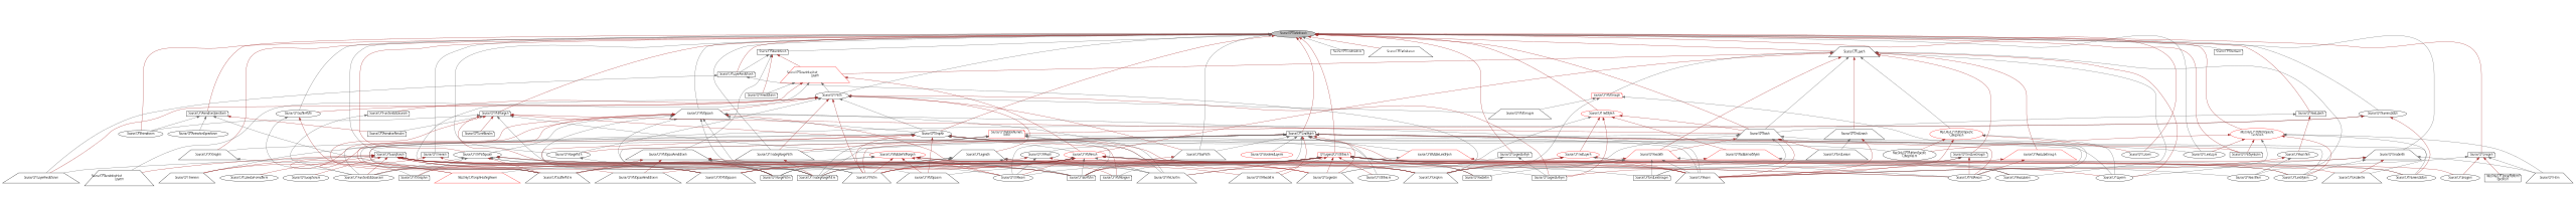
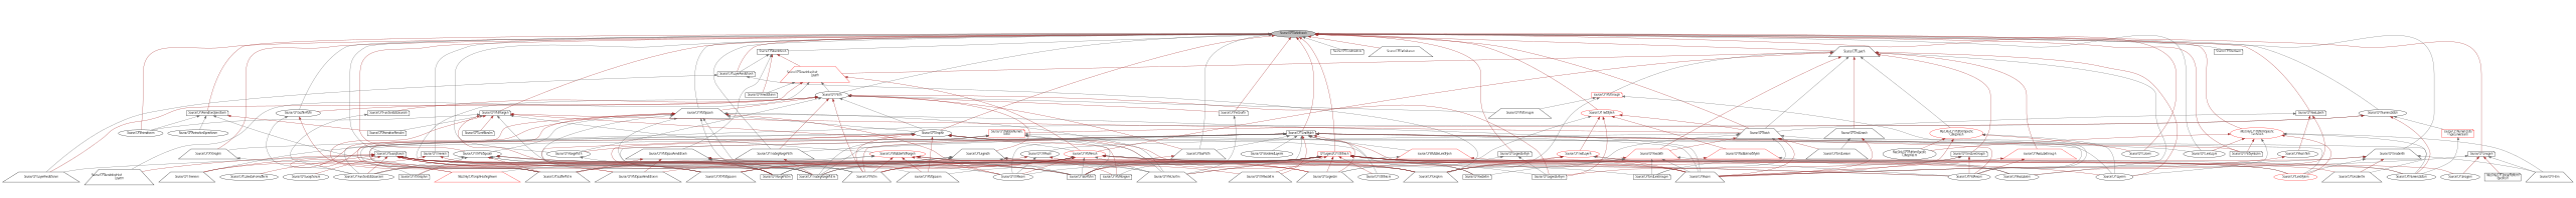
  digraph {
    fontname="Comic Neue"
    node [color=black fontname="Comic Neue" fontsize=10 shape=trapezium]
    edge [color=gray40 dir=back fontname="Comic Neue" fontsize=10 labelfontname="Lucinda Grande" labelfontsize=10 style=solid]
    n1 [fillcolor=grey75 fontcolor=black height=0.2 label="Source/CPTDefinitions.h" shape=ellipse style=filled width=0.4]
    n2 [height=0.2 label="Source/CPTAnimationOperation.h" shape=note width=0.4]
    n3 [height=0.2 label="Source/CPTAnimation.m" shape=ellipse width=0.4]
    n4 [height=0.2 label="Source/CPTAnnotation.h" shape=note width=0.4]
    n5 [height=0.2 label="Source/CPTPlot.h" shape=ellipse width=0.4]
    n6 [height=0.2 label="Source/CPTGraph.h" shape=ellipse width=0.4]
    n7 [height=0.2 label="Source/CPTXYGraph.h" width=0.4]
    n8 [height=0.2 label="Source/CPTPlotSpace.h" width=0.4]
    n9 [height=0.2 label="Source/CPTXYPlotSpace.h" shape=ellipse width=0.4]
    n10 [height=0.2 label="Source/CPTBarPlot.h" width=0.4]
    n11 [height=0.2 label="Source/CPTScatterPlot.h" shape=ellipse width=0.4]
+   n12 [height=0.2 label="Source/CPTPieChart.h" shape=note width=0.4]
    n13 [height=0.2 label="Source/CPTRangePlot.h" shape=ellipse width=0.4]
    n14 [height=0.2 label="Source/CPTTradingRangePlot.h" width=0.4]
    n15 [height=0.2 label="Source/CPTLayerAnnotation.h" shape=note width=0.4]
    n16 [height=0.2 label="Source/CPTExceptions.h" shape=note width=0.4]
    n17 [height=0.2 label="Source/CPTAxis.h" width=0.4]
    n18 [height=0.2 label="Source/CPTGradient.h" width=0.4]
    n19 [height=0.2 label="Source/CPTAxisLabel.h" shape=note width=0.4]
    n20 [height=0.2 label="Source/CPTColor.m" shape=ellipse width=0.4]
    n21 [height=0.2 label="Source/CPTConstraints.m" shape=note width=0.4]
    n22 [height=0.2 label="Source/CPTDefinitions.m" width=0.4]
    n23 [height=0.2 label="Source/CPTImage.h" shape=note width=0.4]
    n24 [height=0.2 label="Source/CPTLayer.h" width=0.4]
    n25 [height=0.2 label="Source/CPTLegendEntry.h" shape=note width=0.4]
    n26 [height=0.2 label="Source/CPTLineCap.m" shape=ellipse width=0.4]
    n27 [height=0.2 label="Source/CPTLineStyle.h" shape=note width=0.4]
    n28 [height=0.2 label="Source/CPTPlotSymbol.m" shape=note width=0.4]
    n29 [height=0.2 label="Source/CPTNumericData.h" shape=ellipse width=0.4]
    n30 [height=0.2 label="Source/CPTPlotRange.h" shape=note width=0.4]
    n31 [height=0.2 label="Source/CPTShadow.m" shape=note width=0.4]
    n32 [color=red height=0.2 label="Source/CPTTextStyle.h" shape=ellipse width=0.4]
    n33 [height=0.2 label="Source/CPTTheme.h" shape=note width=0.4]
    n34 [color=red height=0.2 label="CPTLegend/CPTUtilities.h" shape=note width=0.4]
    n35 [color=red height=0.2 label="MacOnly/CPTPlatformSpecific\lFunctions.h" shape=ellipse width=0.4]
    n36 [height=0.2 label="Source/CPTAnimationOperation.m" shape=ellipse width=0.4]
    n37 [height=0.2 label="Source/CPTAnimationPeriod.m" shape=note width=0.4]
    n38 [height=0.2 label="Source/CPTXYPlotSpace.m" width=0.4]
    n39 [height=0.2 label="Source/CPTAnnotation.m" shape=note width=0.4]
    n40 [color=red height=0.2 label="Source/CPTAnnotationHost\lLayer.h" width=0.4]
    n41 [height=0.2 label="Source/CPTPlotSpaceAnnotation.h" width=0.4]
    n42 [height=0.2 label="Source/CPTPlot.m" width=0.4]
    n43 [height=0.2 label="Source/CPTLegend.h" width=0.4]
    n44 [height=0.2 label="Source/CPTFunctionDataSource.h" shape=note width=0.4]
    n45 [height=0.2 label="Source/CPTLegendEntry.m" shape=note width=0.4]
    n46 [height=0.2 label="Source/CPTPlotGroup.m" width=0.4]
    n47 [color=red height=0.2 label="Source/CPTPlotArea.h" shape=ellipse width=0.4]
    n48 [height=0.2 label="Source/CPTAxisSet.m" shape=note width=0.4]
    n49 [height=0.2 label="Source/CPTGraph.m" width=0.4]
    n50 [color=red height=0.2 label="MacOnly/CPTGraphHostingView.m" width=0.4]
    n51 [height=0.2 label="Source/CPTLayer.m" shape=ellipse width=0.4]
    n52 [height=0.2 label="Source/CPTLegend.m" width=0.4]
    n53 [height=0.2 label="Source/CPTPlotSpace.m" width=0.4]
    n54 [height=0.2 label="Source/CPTTheme.m" width=0.4]
    n55 [height=0.2 label="MacOnly/CPTPlatformSpecific\lCategories.m" shape=ellipse width=0.4]
    n56 [height=0.2 label="Source/CPTXYGraph.m" shape=note width=0.4]
    n57 [height=0.2 label="Source/CPTAxis.m" width=0.4]
    n58 [height=0.2 label="Source/CPTPieChart.m" width=0.4]
    n59 [height=0.2 label="Source/CPTPlotSpaceAnnotation.m" width=0.4]
    n60 [height=0.2 label="Source/CPTRangePlot.m" shape=note width=0.4]
    n61 [height=0.2 label="Source/CPTScatterPlot.m" width=0.4]
    n62 [height=0.2 label="Source/CPTTradingRangePlot.m" shape=note width=0.4]
    n63 [height=0.2 label="Source/CPTXYAxis.m" shape=ellipse width=0.4]
    n64 [height=0.2 label="Source/CPTBarPlot.m" shape=note width=0.4]
    n65 [height=0.2 label="Source/CPTFunctionDataSource.m" shape=ellipse width=0.4]
    n66 [height=0.2 label="Source/CPTLayerAnnotation.m" width=0.4]
    n67 [height=0.2 label="Source/CPTAnnotationHost\lLayer.m" width=0.4]
    n68 [height=0.2 label="Source/CPTCalendarFormatter.m" shape=ellipse width=0.4]
    n69 [height=0.2 label="Source/CPTExceptions.m" shape=ellipse width=0.4]
    n70 [height=0.2 label="Source/CPTNumericData.m" shape=ellipse width=0.4]
    n71 [height=0.2 label="Source/CPTGridLineGroup.m" shape=note width=0.4]
    n72 [height=0.2 label="Source/CPTPlotArea.m" shape=ellipse width=0.4]
    n73 [color=red height=0.2 label="Source/CPTAxisSet.h" width=0.4]
    n74 [height=0.2 label="Source/CPTGridLines.m" width=0.4]
    n75 [height=0.2 label="Source/CPTXYAxis.h" shape=ellipse width=0.4]
    n76 [height=0.2 label="Source/CPTFill.m" width=0.4]
    n77 [height=0.2 label="Source/CPTGradient.m" width=0.4]
-   n78 [height=0.2 label="Source/CPTLineStyle.m" shape=ellipse width=0.4]
+   n78 [color=red height=0.2 label="Source/CPTLineStyle.m" shape=ellipse width=0.4]
    n79 [height=0.2 label="Source/CPTAxisLabel.m" shape=ellipse width=0.4]
    n80 [height=0.2 label="Source/CPTAxisTitle.h" shape=ellipse width=0.4]
    n81 [height=0.2 label="Source/CPTImage.m" shape=ellipse width=0.4]
    n82 [height=0.2 label="MacOnly/CPTImagePlatform\lSpecific.m" shape=note width=0.4]
-   n83 [height=0.2 label="Source/CPTAxisTitle.m" shape=ellipse width=0.4]
    n84 [color=red height=0.2 label="Source/CPTAxisLabelGroup.h" width=0.4]
    n85 [height=0.2 label="Source/CPTGridLineGroup.h" shape=note width=0.4]
    n86 [height=0.2 label="Source/CPTGridLines.h" width=0.4]
    n87 [color=red height=0.2 label="Source/CPTPlotGroup.h" shape=note width=0.4]
    n88 [color=red height=0.2 label="MacOnly/CPTPlatformSpecific\lCategories.h" shape=ellipse width=0.4]
    n89 [height=0.2 label="Source/CPTXYAxisSet.m" width=0.4]
-   n90 [color=red height=0.2 label="Source/CPTBorderedLayer.m" shape=ellipse width=0.4]
+   n90 [height=0.2 label="Source/CPTBorderedLayer.m" shape=ellipse width=0.4]
    n91 [color=red height=0.2 label="Source/CPTMutableLineStyle.h" width=0.4]
    n92 [height=0.2 label="Source/CPTUtilities.m" shape=ellipse width=0.4]
    n93 [color=red height=0.2 label="Source/CPTMutableNumeric\lData.h" shape=note width=0.4]
+   n94 [color=red height=0.2 label="Source/CPTNumericData\l+TypeConversion.h" shape=note width=0.4]
    n95 [height=0.2 label="Source/CPTLimitBand.m" shape=note width=0.4]
    n96 [color=red height=0.2 label="Source/CPTMutablePlotRange.h" shape=ellipse width=0.4]
    n97 [height=0.2 label="Source/CPTPlotRange.m" shape=note width=0.4]
    n98 [color=red height=0.2 label="Source/CPTTextLayer.h" shape=ellipse width=0.4]
    n99 [color=red height=0.2 label="Source/CPTMutableTextStyle.h" width=0.4]
    n1 -> n2 [color=brown]
    n1 -> n3 [color=brown]
    n1 -> n4
    n1 -> n5
    n1 -> n6 [color=brown]
    n1 -> n7 [color=brown]
    n1 -> n8
    n1 -> n9 [color=brown]
    n1 -> n10
    n1 -> n11
+   n1 -> n12 [color=brown]
    n1 -> n13
    n1 -> n14
    n1 -> n15 [color=brown]
    n1 -> n16
    n1 -> n17 [color=brown]
    n1 -> n18
    n1 -> n19 [color=brown]
    n1 -> n20 [color=brown]
    n1 -> n21
    n1 -> n22 [color=brown]
    n1 -> n23 [color=brown]
    n1 -> n24 [color=brown]
    n1 -> n25 [color=brown]
    n1 -> n26
    n1 -> n27 [color=brown]
    n1 -> n28 [color=brown]
    n1 -> n29
    n1 -> n30 [color=brown]
    n1 -> n31
    n1 -> n32 [color=brown]
    n1 -> n33
    n1 -> n34 [color=brown]
    n1 -> n35 [color=brown]
    n2 -> n3
    n2 -> n36
    n2 -> n37 [color=brown]
    n2 -> n38
    n4 -> n15
    n4 -> n39 [color=brown]
    n4 -> n40 [color=brown]
    n4 -> n41
    n5 -> n6
    n5 -> n8 [color=brown]
    n5 -> n10 [color=brown]
    n5 -> n11 [color=brown]
+   n5 -> n12 [color=brown]
    n5 -> n13
    n5 -> n14 [color=brown]
    n5 -> n38
    n5 -> n42 [color=brown]
    n5 -> n43 [color=brown]
    n5 -> n44 [color=brown]
    n5 -> n45 [color=brown]
    n5 -> n46
    n6 -> n7
    n6 -> n38 [color=brown]
    n6 -> n42 [color=brown]
    n6 -> n47
    n6 -> n48
    n6 -> n49 [color=brown]
    n6 -> n50 [color=brown]
    n6 -> n51
    n6 -> n52 [color=brown]
    n6 -> n53 [color=brown]
    n6 -> n54
-   n6 -> n55
    n7 -> n56
    n8 -> n6
    n8 -> n9
    n8 -> n42
    n8 -> n50 [color=brown]
    n8 -> n53
    n8 -> n57
    n8 -> n58
    n8 -> n59 [color=brown]
    n8 -> n60
    n8 -> n61 [color=brown]
    n8 -> n62
    n8 -> n63 [color=brown]
    n9 -> n38
    n9 -> n56
    n9 -> n60
    n9 -> n61 [color=brown]
    n9 -> n62
    n9 -> n63
    n9 -> n64 [color=brown]
    n9 -> n65
    n10 -> n64 [color=brown]
    n11 -> n61 [color=brown]
    n11 -> n65
+   n12 -> n58
    n13 -> n60
    n14 -> n62 [color=brown]
    n15 -> n49
    n15 -> n66
    n16 -> n38 [color=brown]
    n16 -> n42
    n16 -> n49
    n16 -> n52 [color=brown]
    n16 -> n54 [color=brown]
    n16 -> n57 [color=brown]
+   n16 -> n59 [color=brown]
    n16 -> n60 [color=brown]
    n16 -> n61 [color=brown]
    n16 -> n62 [color=brown]
    n16 -> n64
    n16 -> n65 [color=brown]
    n16 -> n66
    n16 -> n67 [color=brown]
    n16 -> n68 [color=brown]
    n16 -> n69 [color=brown]
    n16 -> n70 [color=brown]
    n17 -> n49
    n17 -> n57 [color=brown]
    n17 -> n71
    n17 -> n72
    n17 -> n73 [color=brown]
    n17 -> n74 [color=brown]
    n17 -> n75
    n18 -> n57
    n18 -> n64 [color=brown]
    n18 -> n76
    n18 -> n77 [color=brown]
    n18 -> n78
    n19 -> n17
+   n19 -> n79 [color=brown]
    n19 -> n80 [color=brown]
    n23 -> n57
    n23 -> n76
    n23 -> n81 [color=brown]
    n23 -> n82 [color=brown]
    n24 -> n17
    n24 -> n40 [color=brown]
    n24 -> n47 [color=brown]
    n24 -> n51 [color=brown]
    n24 -> n73 [color=brown]
    n24 -> n79
-   n24 -> n83
    n24 -> n84 [color=brown]
    n24 -> n85 [color=brown]
    n24 -> n86 [color=brown]
    n24 -> n87
    n24 -> n88
    n25 -> n45
    n25 -> n52
    n27 -> n10
    n27 -> n13 [color=brown]
    n27 -> n14
    n27 -> n26
    n27 -> n28 [color=brown]
    n27 -> n42 [color=brown]
    n27 -> n48 [color=brown]
    n27 -> n52 [color=brown]
    n27 -> n57
    n27 -> n58
    n27 -> n60
    n27 -> n61
    n27 -> n62
    n27 -> n63
    n27 -> n72 [color=brown]
    n27 -> n78
    n27 -> n89 [color=brown]
    n27 -> n90
    n27 -> n91
    n27 -> n92
    n29 -> n65
    n29 -> n70 [color=brown]
    n29 -> n93 [color=brown]
+   n29 -> n94
    n30 -> n3
    n30 -> n17 [color=brown]
    n30 -> n37
    n30 -> n60 [color=brown]
    n30 -> n61 [color=brown]
    n30 -> n62
    n30 -> n95 [color=brown]
    n30 -> n96
    n30 -> n97 [color=brown]
    n32 -> n17 [color=brown]
    n32 -> n45 [color=brown]
    n32 -> n52
    n32 -> n98 [color=brown]
    n32 -> n99 [color=brown]
    n33 -> n49 [color=brown]
    n33 -> n54 [color=brown]
    n34 -> n38 [color=brown]
    n34 -> n42 [color=brown]
    n34 -> n45
    n34 -> n51 [color=brown]
    n34 -> n52 [color=brown]
    n34 -> n53
    n34 -> n57 [color=brown]
    n34 -> n58 [color=brown]
    n34 -> n60
    n34 -> n61
    n34 -> n62 [color=brown]
    n34 -> n63
    n34 -> n64 [color=brown]
    n34 -> n65 [color=brown]
    n34 -> n70
    n34 -> n72
    n34 -> n77 [color=brown]
    n34 -> n78
    n34 -> n79 [color=brown]
    n34 -> n81 [color=brown]
-   n34 -> n83
    n34 -> n89 [color=brown]
    n34 -> n92 [color=brown]
    n34 -> n97
    n35 -> n26 [color=brown]
    n35 -> n28 [color=brown]
    n35 -> n51
    n35 -> n55 [color=brown]
    n35 -> n76
    n35 -> n77
    n35 -> n78 [color=brown]
    n40 -> n5
    n40 -> n39
    n40 -> n47 [color=brown]
    n40 -> n66 [color=brown]
    n40 -> n67
    n41 -> n42
    n41 -> n58
    n41 -> n59 [color=brown]
    n41 -> n60
    n41 -> n61 [color=brown]
    n41 -> n62
    n41 -> n64 [color=brown]
    n43 -> n42
    n43 -> n49
    n43 -> n52 [color=brown]
    n43 -> n58
    n43 -> n60
    n43 -> n61
    n43 -> n62
    n43 -> n64
    n44 -> n65
    n47 -> n38 [color=brown]
    n47 -> n42 [color=brown]
    n47 -> n48
    n47 -> n49 [color=brown]
    n47 -> n50
    n47 -> n57
    n47 -> n58
    n47 -> n59 [color=brown]
    n47 -> n60
    n47 -> n61 [color=brown]
    n47 -> n62
    n47 -> n63 [color=brown]
    n47 -> n64
    n47 -> n71
    n47 -> n72 [color=brown]
    n73 -> n38 [color=brown]
    n73 -> n48
    n73 -> n49
    n73 -> n57
    n73 -> n71
    n73 -> n72
    n75 -> n56 [color=brown]
    n75 -> n63
    n75 -> n89 [color=brown]
    n80 -> n57 [color=brown]
-   n80 -> n83
    n84 -> n57 [color=brown]
    n84 -> n72 [color=brown]
    n85 -> n57 [color=brown]
    n85 -> n71
    n85 -> n72 [color=brown]
    n86 -> n57 [color=brown]
    n86 -> n74
    n87 -> n46
    n87 -> n49
    n87 -> n72
    n88 -> n20 [color=brown]
    n88 -> n45 [color=brown]
    n88 -> n51
    n88 -> n55 [color=brown]
    n91 -> n64
    n91 -> n78 [color=brown]
    n93 -> n58
-   n93 -> n14 [color=brown]
+   n93 -> n60 [color=brown]
    n93 -> n61
    n93 -> n62
    n93 -> n64
    n93 -> n70
+   n94 -> n70
    n96 -> n38
    n96 -> n42 [color=brown]
    n96 -> n53 [color=brown]
    n96 -> n57 [color=brown]
    n96 -> n63 [color=brown]
    n96 -> n64
    n96 -> n65
    n96 -> n97 [color=brown]
    n98 -> n42 [color=brown]
    n98 -> n49 [color=brown]
    n98 -> n57 [color=brown]
    n98 -> n79
    n99 -> n49 [color=brown]
    n99 -> n79
  }
